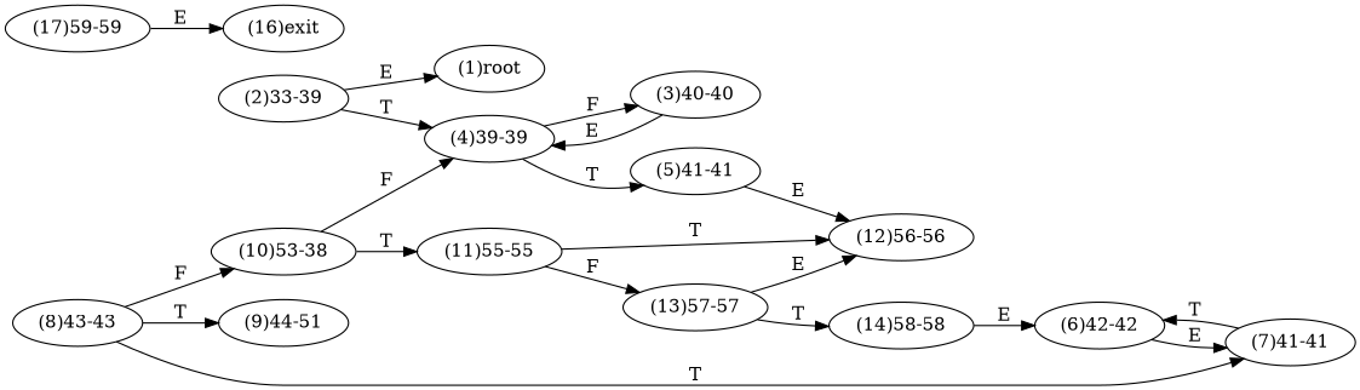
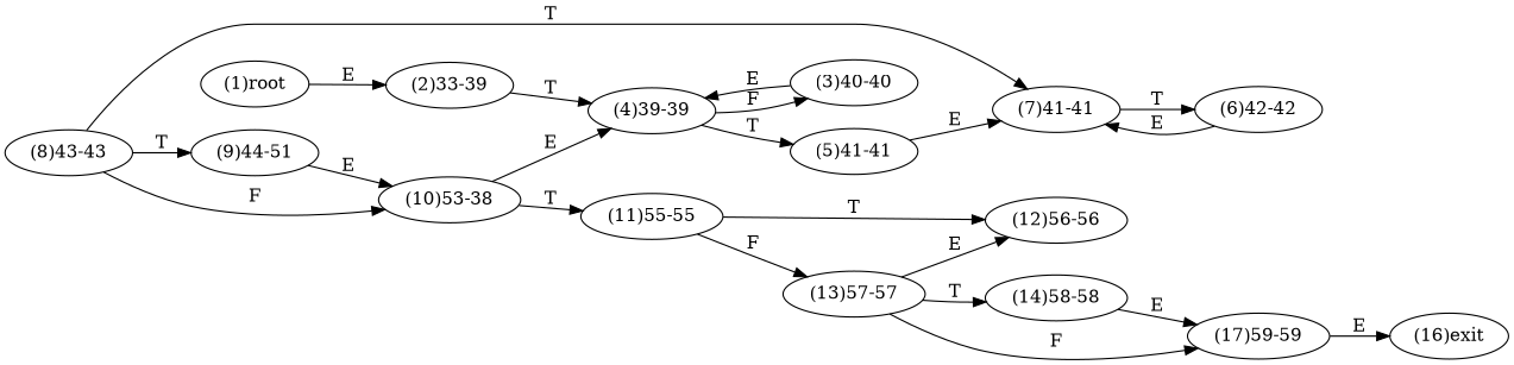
  digraph {
    rankdir=LR
    n1 [label="(1)root"]
    n2 [label="(2)33-39"]
    n3 [label="(4)39-39"]
    n4 [label="(3)40-40"]
    n5 [label="(5)41-41"]
    n6 [label="(7)41-41"]
    n7 [label="(6)42-42"]
    n8 [label="(8)43-43"]
    n9 [label="(9)44-51"]
    n10 [label="(10)53-38"]
    n11 [label="(11)55-55"]
    n12 [label="(12)56-56"]
    n13 [label="(13)57-57"]
    n14 [label="(14)58-58"]
    n15 [label="(17)59-59"]
    n16 [label="(16)exit"]
-   n2 -> n1 [label=E]
+   n1 -> n2 [label=E]
    n2 -> n3 [label=T]
    n3 -> n4 [label=F]
    n3 -> n5 [label=T]
    n4 -> n3 [label=E]
-   n5 -> n12 [label=E]
+   n5 -> n6 [label=E]
    n6 -> n7 [label=T]
    n7 -> n6 [label=E]
    n8 -> n6 [label=T]
    n8 -> n9 [label=T]
    n8 -> n10 [label=F]
-   n10 -> n3 [label=F]
+   n9 -> n10 [label=E]
+   n10 -> n3 [label=E]
    n10 -> n11 [label=T]
    n11 -> n12 [label=T]
    n11 -> n13 [label=F]
    n13 -> n12 [label=E]
    n13 -> n14 [label=T]
-   n14 -> n7 [label=E]
+   n13 -> n15 [label=F]
+   n14 -> n15 [label=E]
    n15 -> n16 [label=E]
  }
